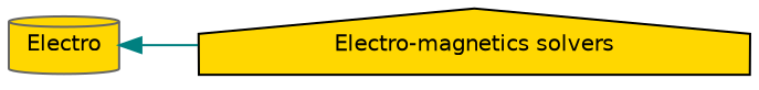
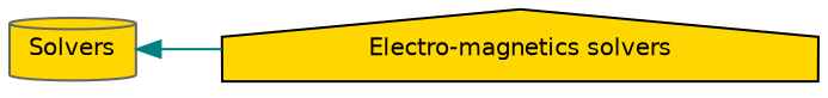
  digraph {
    rankdir=LR
    fontname="DejaVu Sans"
    node [fillcolor=gold fontname="DejaVu Sans" fontsize=10 style=filled]
    n1 [color=black fontcolor=black height=0.2 label="Electro-magnetics solvers" shape=house width=0.4]
-   n2 [color=gray40 height=0.2 label=Electro shape=cylinder width=0.4]
+   n2 [color=gray40 height=0.2 label=Solvers shape=cylinder width=0.4]
    n2 -> n1 [dir=back fontname="DejaVu Sans" fontsize=10 labelfontname=Helvetica labelfontsize=10 shape=plaintext style=solid color=teal]
  }
